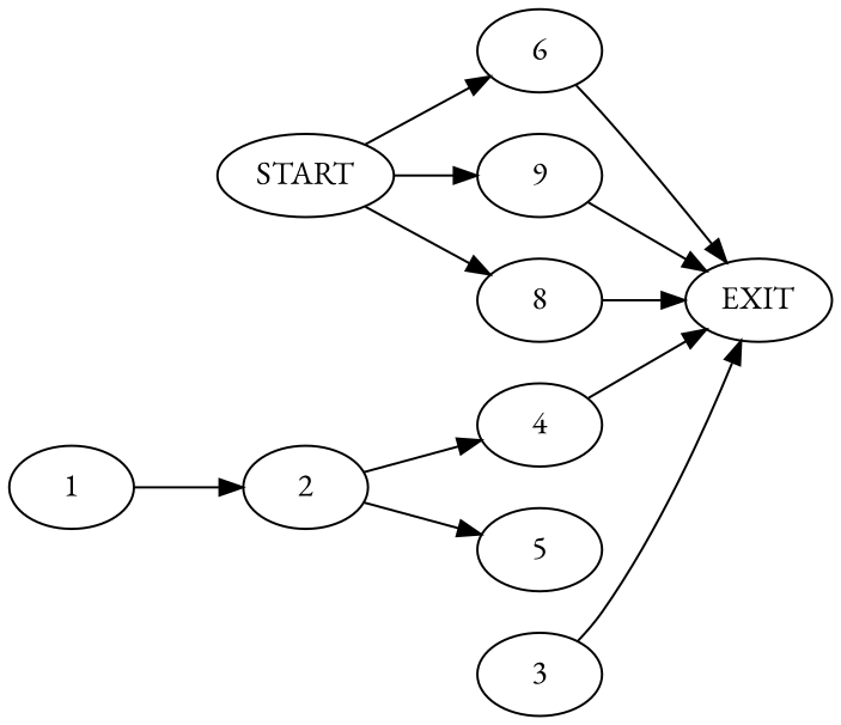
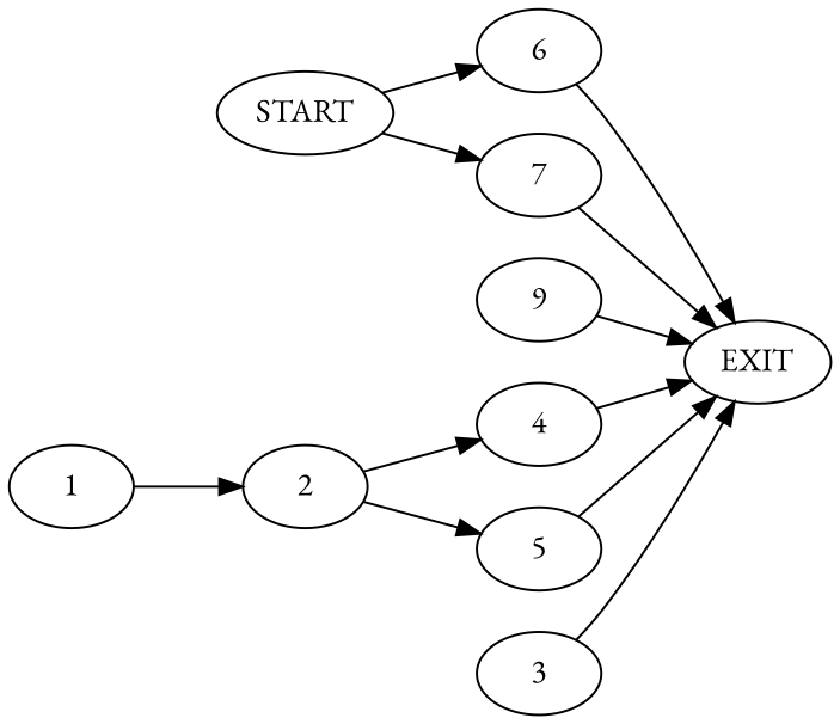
  digraph {
    fontname="EB Garamond"
    rankdir=LR
    node [fontname="EB Garamond"]
    edge [fontname="EB Garamond"]
    n1 [label=START]
    6
    n3 [label=9]
-   8
+   8 [label=7]
    1
    2
    n7 [label=EXIT]
    4
    5
    3
    n1 -> 6
-   n1 -> n3
    n1 -> 8
    6 -> n7
    n3 -> n7
    8 -> n7
    1 -> 2
    2 -> 4
    2 -> 5
    4 -> n7
+   5 -> n7
    3 -> n7
  }
